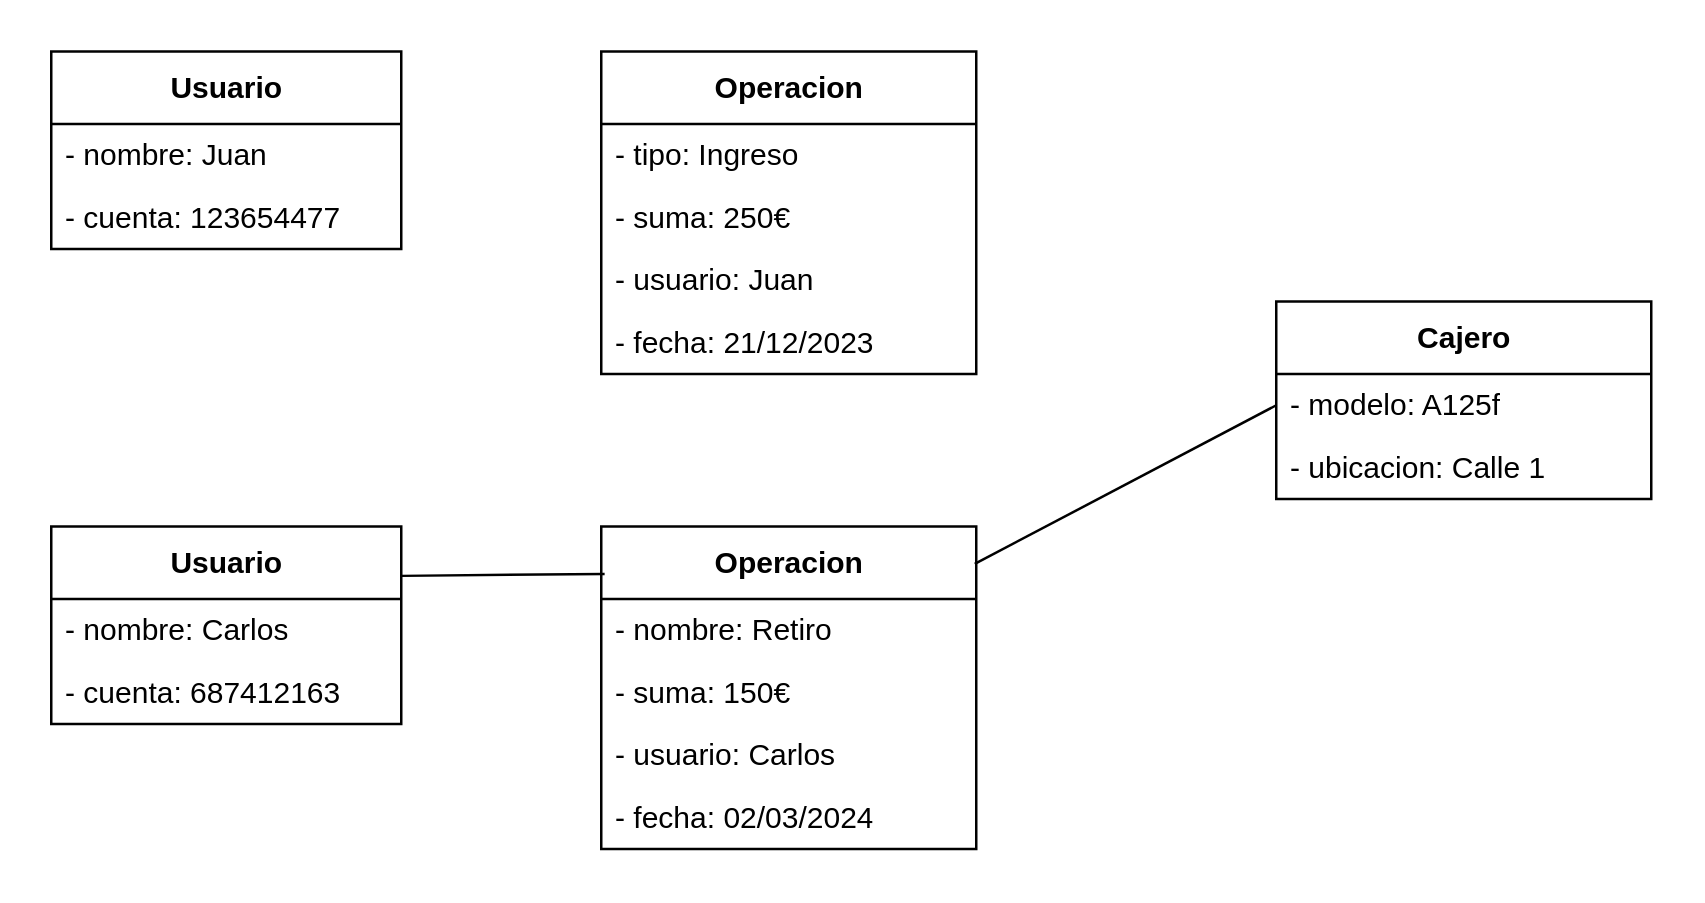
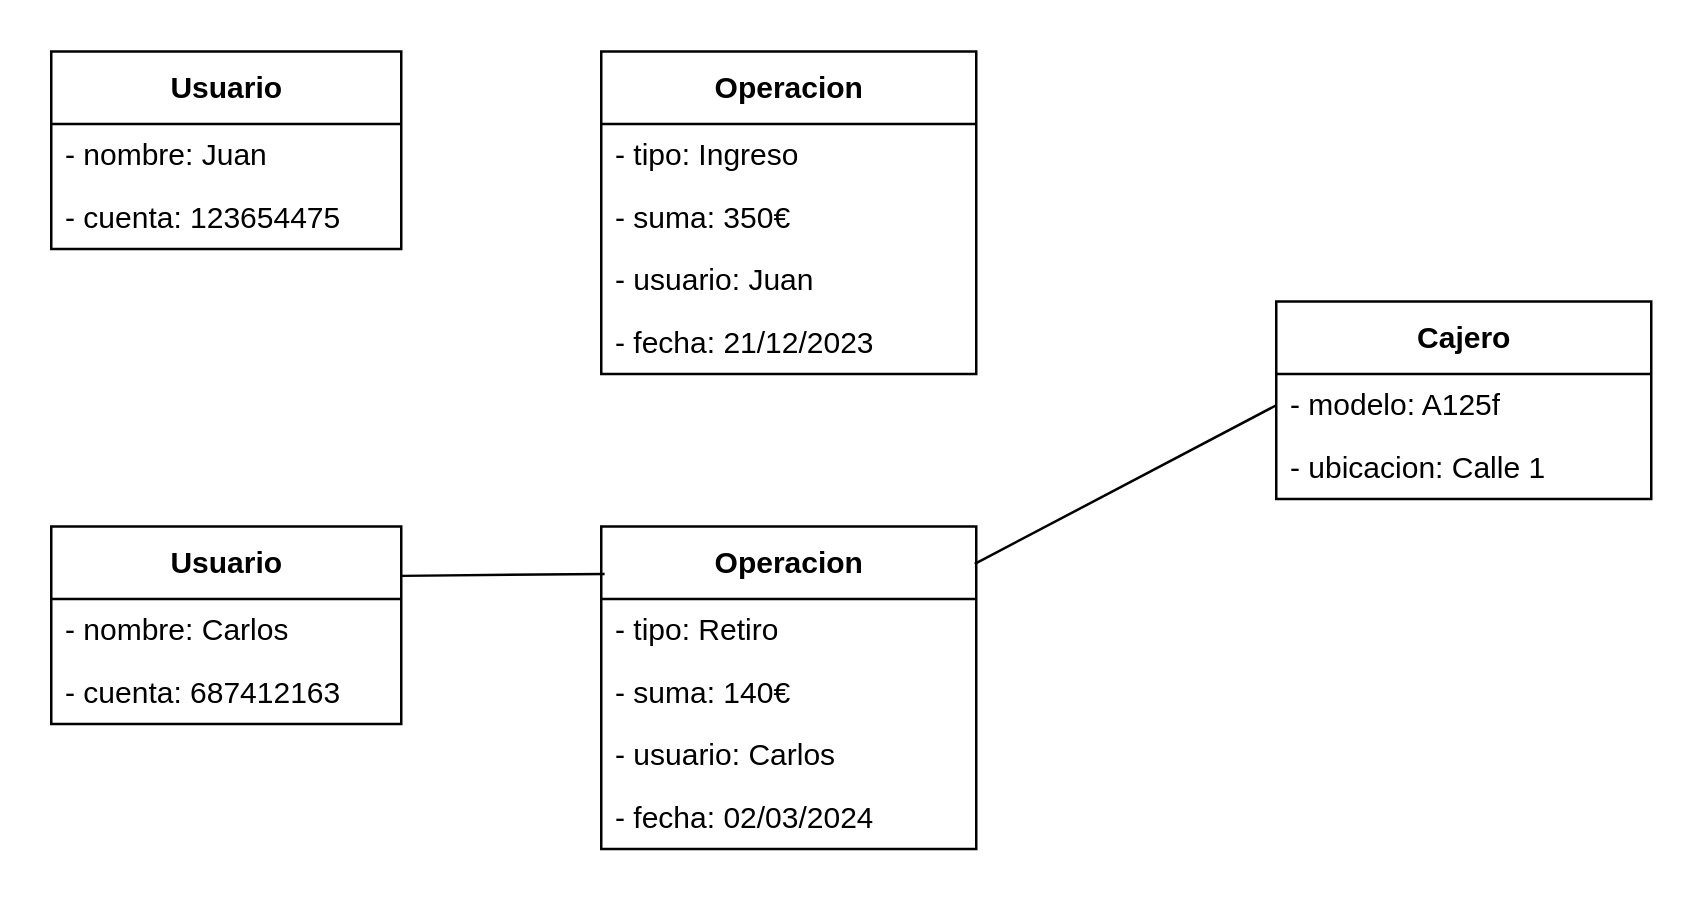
  <mxCell id="0" />
  <mxCell id="1" parent="0" />
  <mxCell id="2" value="Usuario" style="swimlane;fontStyle=1;align=center;verticalAlign=middle;childLayout=stackLayout;horizontal=1;startSize=29;horizontalStack=0;resizeParent=1;resizeParentMax=0;resizeLast=0;collapsible=0;marginBottom=0;html=1;fillColor=#FFFFFF;fontColor=#000000;strokeColor=#000000;" parent="1" vertex="1"><mxGeometry x="20" y="20" width="140" height="79" as="geometry" /></mxCell>
  <mxCell id="3" value="- nombre: Juan" style="text;html=1;strokeColor=none;fillColor=none;align=left;verticalAlign=middle;spacingLeft=4;spacingRight=4;overflow=hidden;rotatable=0;points=[[0,0.5],[1,0.5]];portConstraint=eastwest;fontColor=#000000;" parent="2" vertex="1"><mxGeometry y="29" width="140" height="25" as="geometry" /></mxCell>
- <mxCell id="4" value="- cuenta: 123654477" style="text;html=1;strokeColor=none;fillColor=none;align=left;verticalAlign=middle;spacingLeft=4;spacingRight=4;overflow=hidden;rotatable=0;points=[[0,0.5],[1,0.5]];portConstraint=eastwest;fontColor=#000000;" parent="2" vertex="1"><mxGeometry y="54" width="140" height="25" as="geometry" /></mxCell>
+ <mxCell id="4" value="- cuenta: 123654475" style="text;html=1;strokeColor=none;fillColor=none;align=left;verticalAlign=middle;spacingLeft=4;spacingRight=4;overflow=hidden;rotatable=0;points=[[0,0.5],[1,0.5]];portConstraint=eastwest;fontColor=#000000;" parent="2" vertex="1"><mxGeometry y="54" width="140" height="25" as="geometry" /></mxCell>
  <mxCell id="5" value="Cajero" style="swimlane;fontStyle=1;align=center;verticalAlign=middle;childLayout=stackLayout;horizontal=1;startSize=29;horizontalStack=0;resizeParent=1;resizeParentMax=0;resizeLast=0;collapsible=0;marginBottom=0;html=1;fillColor=#FFFFFF;fontColor=#000000;strokeColor=#000000;" parent="1" vertex="1"><mxGeometry x="510" y="120" width="150" height="79" as="geometry" /></mxCell>
  <mxCell id="6" value="- modelo: A125f" style="text;html=1;strokeColor=none;fillColor=none;align=left;verticalAlign=middle;spacingLeft=4;spacingRight=4;overflow=hidden;rotatable=0;points=[[0,0.5],[1,0.5]];portConstraint=eastwest;fontColor=#000000;" parent="5" vertex="1"><mxGeometry y="29" width="150" height="25" as="geometry" /></mxCell>
  <mxCell id="7" value="- ubicacion: Calle 1" style="text;html=1;strokeColor=none;fillColor=none;align=left;verticalAlign=middle;spacingLeft=4;spacingRight=4;overflow=hidden;rotatable=0;points=[[0,0.5],[1,0.5]];portConstraint=eastwest;fontColor=#000000;" parent="5" vertex="1"><mxGeometry y="54" width="150" height="25" as="geometry" /></mxCell>
  <mxCell id="8" value="Operacion" style="swimlane;fontStyle=1;align=center;verticalAlign=middle;childLayout=stackLayout;horizontal=1;startSize=29;horizontalStack=0;resizeParent=1;resizeParentMax=0;resizeLast=0;collapsible=0;marginBottom=0;html=1;fillColor=#FFFFFF;fontColor=#000000;strokeColor=#000000;" parent="1" vertex="1"><mxGeometry x="240" y="20" width="150" height="129" as="geometry" /></mxCell>
  <mxCell id="9" value="- tipo: Ingreso" style="text;html=1;strokeColor=none;fillColor=none;align=left;verticalAlign=middle;spacingLeft=4;spacingRight=4;overflow=hidden;rotatable=0;points=[[0,0.5],[1,0.5]];portConstraint=eastwest;fontColor=#000000;" parent="8" vertex="1"><mxGeometry y="29" width="150" height="25" as="geometry" /></mxCell>
- <mxCell id="10" value="- suma: 250€" style="text;html=1;strokeColor=none;fillColor=none;align=left;verticalAlign=middle;spacingLeft=4;spacingRight=4;overflow=hidden;rotatable=0;points=[[0,0.5],[1,0.5]];portConstraint=eastwest;fontColor=#000000;" parent="8" vertex="1"><mxGeometry y="54" width="150" height="25" as="geometry" /></mxCell>
+ <mxCell id="10" value="- suma: 350€" style="text;html=1;strokeColor=none;fillColor=none;align=left;verticalAlign=middle;spacingLeft=4;spacingRight=4;overflow=hidden;rotatable=0;points=[[0,0.5],[1,0.5]];portConstraint=eastwest;fontColor=#000000;" parent="8" vertex="1"><mxGeometry y="54" width="150" height="25" as="geometry" /></mxCell>
  <mxCell id="11" value="- usuario: Juan" style="text;html=1;strokeColor=none;fillColor=none;align=left;verticalAlign=middle;spacingLeft=4;spacingRight=4;overflow=hidden;rotatable=0;points=[[0,0.5],[1,0.5]];portConstraint=eastwest;fontColor=#000000;" vertex="1" parent="8"><mxGeometry y="79" width="150" height="25" as="geometry" /></mxCell>
  <mxCell id="12" value="- fecha: 21/12/2023" style="text;html=1;strokeColor=none;fillColor=none;align=left;verticalAlign=middle;spacingLeft=4;spacingRight=4;overflow=hidden;rotatable=0;points=[[0,0.5],[1,0.5]];portConstraint=eastwest;fontColor=#000000;" vertex="1" parent="8"><mxGeometry y="104" width="150" height="25" as="geometry" /></mxCell>
  <mxCell id="13" value="Usuario" style="swimlane;fontStyle=1;align=center;verticalAlign=middle;childLayout=stackLayout;horizontal=1;startSize=29;horizontalStack=0;resizeParent=1;resizeParentMax=0;resizeLast=0;collapsible=0;marginBottom=0;html=1;fillColor=#FFFFFF;fontColor=#000000;strokeColor=#000000;" vertex="1" parent="1"><mxGeometry x="20" y="210" width="140" height="79" as="geometry" /></mxCell>
  <mxCell id="14" value="- nombre: Carlos" style="text;html=1;strokeColor=none;fillColor=none;align=left;verticalAlign=middle;spacingLeft=4;spacingRight=4;overflow=hidden;rotatable=0;points=[[0,0.5],[1,0.5]];portConstraint=eastwest;fontColor=#000000;" vertex="1" parent="13"><mxGeometry y="29" width="140" height="25" as="geometry" /></mxCell>
  <mxCell id="15" value="- cuenta: 687412163" style="text;html=1;strokeColor=none;fillColor=none;align=left;verticalAlign=middle;spacingLeft=4;spacingRight=4;overflow=hidden;rotatable=0;points=[[0,0.5],[1,0.5]];portConstraint=eastwest;fontColor=#000000;" vertex="1" parent="13"><mxGeometry y="54" width="140" height="25" as="geometry" /></mxCell>
  <mxCell id="16" value="Operacion" style="swimlane;fontStyle=1;align=center;verticalAlign=middle;childLayout=stackLayout;horizontal=1;startSize=29;horizontalStack=0;resizeParent=1;resizeParentMax=0;resizeLast=0;collapsible=0;marginBottom=0;html=1;fillColor=#FFFFFF;fontColor=#000000;strokeColor=#000000;" vertex="1" parent="1"><mxGeometry x="240" y="210" width="150" height="129" as="geometry" /></mxCell>
- <mxCell id="17" value="- nombre: Retiro" style="text;html=1;strokeColor=none;fillColor=none;align=left;verticalAlign=middle;spacingLeft=4;spacingRight=4;overflow=hidden;rotatable=0;points=[[0,0.5],[1,0.5]];portConstraint=eastwest;fontColor=#000000;" vertex="1" parent="16"><mxGeometry y="29" width="150" height="25" as="geometry" /></mxCell>
- <mxCell id="18" value="- suma: 150€" style="text;html=1;strokeColor=none;fillColor=none;align=left;verticalAlign=middle;spacingLeft=4;spacingRight=4;overflow=hidden;rotatable=0;points=[[0,0.5],[1,0.5]];portConstraint=eastwest;fontColor=#000000;" vertex="1" parent="16"><mxGeometry y="54" width="150" height="25" as="geometry" /></mxCell>
+ <mxCell id="17" value="- tipo: Retiro" style="text;html=1;strokeColor=none;fillColor=none;align=left;verticalAlign=middle;spacingLeft=4;spacingRight=4;overflow=hidden;rotatable=0;points=[[0,0.5],[1,0.5]];portConstraint=eastwest;fontColor=#000000;" vertex="1" parent="16"><mxGeometry y="29" width="150" height="25" as="geometry" /></mxCell>
+ <mxCell id="18" value="- suma: 140€" style="text;html=1;strokeColor=none;fillColor=none;align=left;verticalAlign=middle;spacingLeft=4;spacingRight=4;overflow=hidden;rotatable=0;points=[[0,0.5],[1,0.5]];portConstraint=eastwest;fontColor=#000000;" vertex="1" parent="16"><mxGeometry y="54" width="150" height="25" as="geometry" /></mxCell>
  <mxCell id="19" value="- usuario: Carlos" style="text;html=1;strokeColor=none;fillColor=none;align=left;verticalAlign=middle;spacingLeft=4;spacingRight=4;overflow=hidden;rotatable=0;points=[[0,0.5],[1,0.5]];portConstraint=eastwest;fontColor=#000000;" vertex="1" parent="16"><mxGeometry y="79" width="150" height="25" as="geometry" /></mxCell>
  <mxCell id="20" value="- fecha: 02/03/2024" style="text;html=1;strokeColor=none;fillColor=none;align=left;verticalAlign=middle;spacingLeft=4;spacingRight=4;overflow=hidden;rotatable=0;points=[[0,0.5],[1,0.5]];portConstraint=eastwest;fontColor=#000000;" vertex="1" parent="16"><mxGeometry y="104" width="150" height="25" as="geometry" /></mxCell>
  <mxCell id="21" value="" style="endArrow=none;html=1;fontColor=#000000;strokeColor=#000000;entryX=1;entryY=0.25;entryDx=0;entryDy=0;exitX=0.009;exitY=0.147;exitDx=0;exitDy=0;exitPerimeter=0;" edge="1" parent="1" source="16" target="13"><mxGeometry width="50" height="50" relative="1" as="geometry"><mxPoint x="250" y="71.5" as="sourcePoint" /><mxPoint x="170" y="71.5" as="targetPoint" /></mxGeometry></mxCell>
  <mxCell id="22" value="" style="endArrow=none;html=1;fontColor=#000000;strokeColor=#000000;entryX=0;entryY=0.5;entryDx=0;entryDy=0;exitX=0.996;exitY=0.116;exitDx=0;exitDy=0;exitPerimeter=0;" edge="1" parent="1" source="16" target="6"><mxGeometry width="50" height="50" relative="1" as="geometry"><mxPoint x="400" y="71.5" as="sourcePoint" /><mxPoint x="520" y="171.5" as="targetPoint" /></mxGeometry></mxCell>
